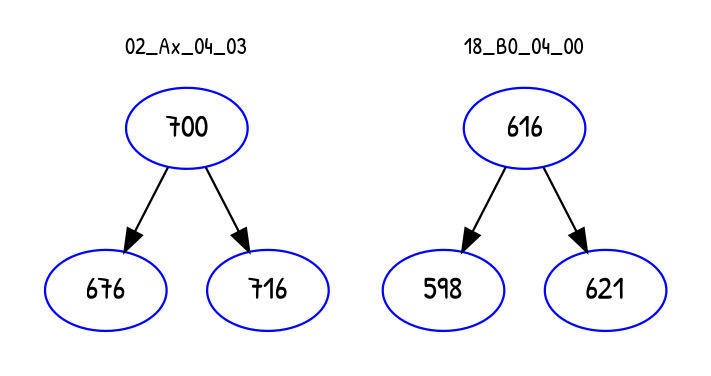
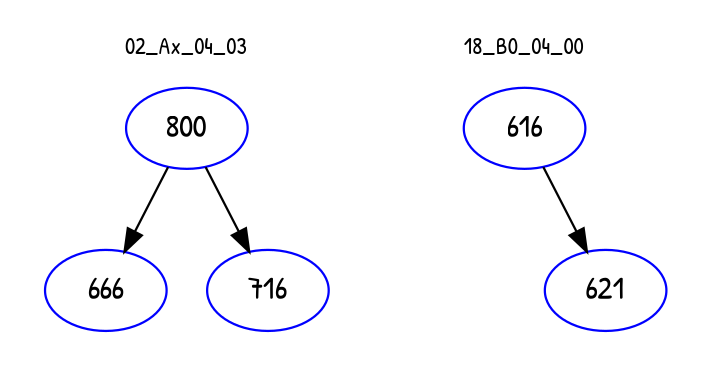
  digraph {
    fontname="Patrick Hand"
    node [color=blue fontname="Patrick Hand"]
    edge [color=black fontname="Patrick Hand"]
-   n1 [label=700]
-   n2 [label=676]
+   n1 [label=800]
+   n2 [label=666]
    n3 [label=716]
    n4 [label=616]
-   n5 [label=598]
    n6 [label=621]
    subgraph cluster_1 {
      color=white
      fontsize=10
      label="02_Ax_04_03"
      n1
      n2
      n3
    }
    subgraph cluster_2 {
      color=white
      fontsize=10
      label="18_B0_04_00"
      n4
-     n5
      n6
    }
    n1 -> n2
    n1 -> n3
-   n4 -> n5
    n4 -> n6
  }
